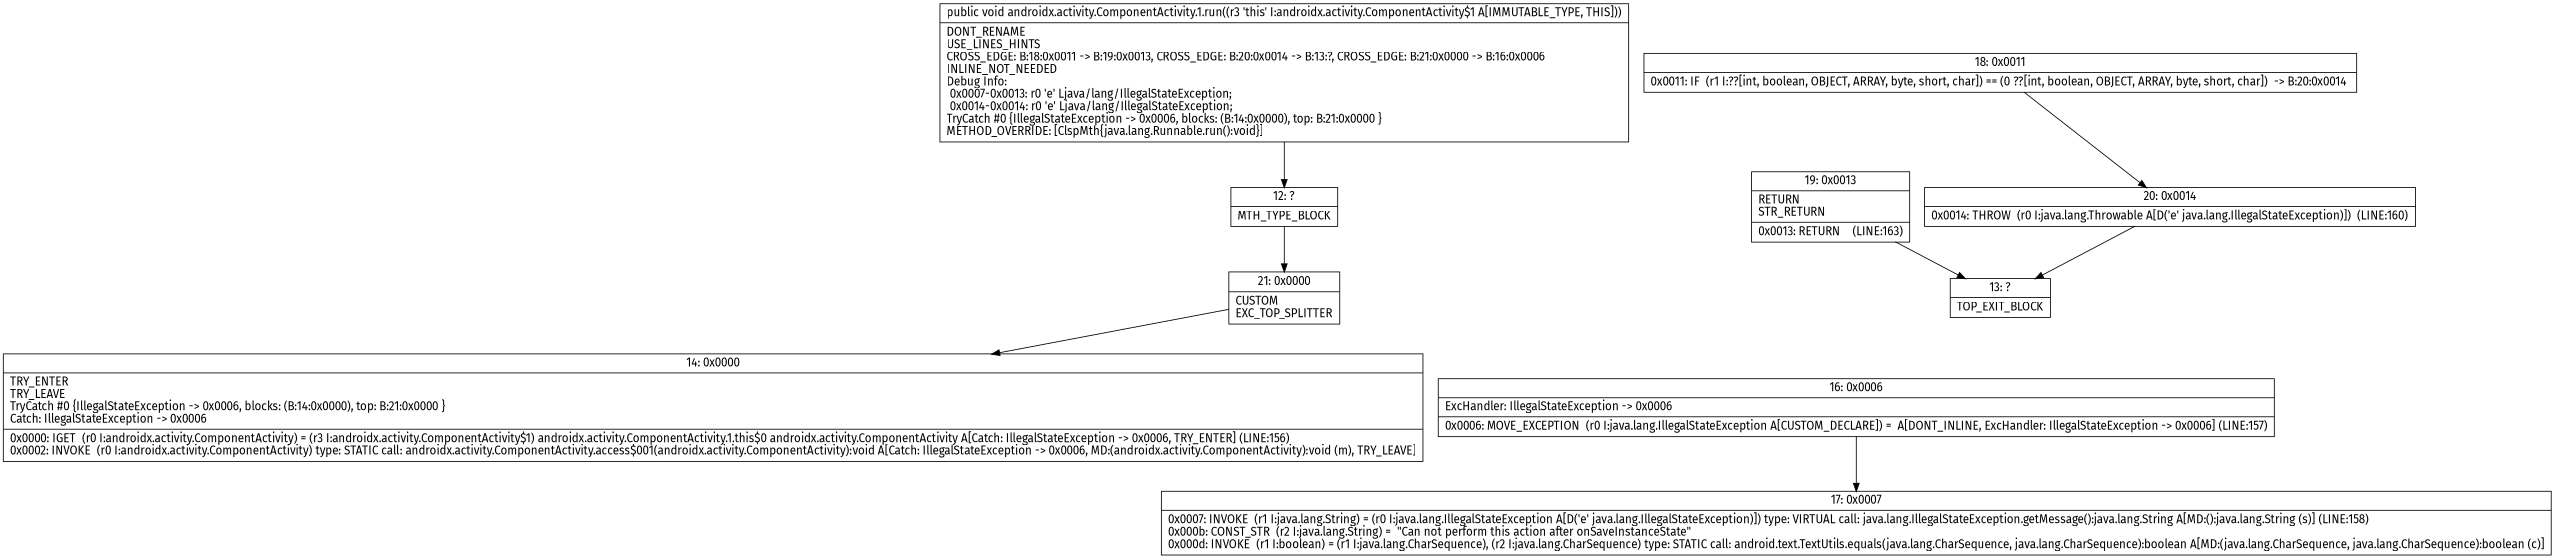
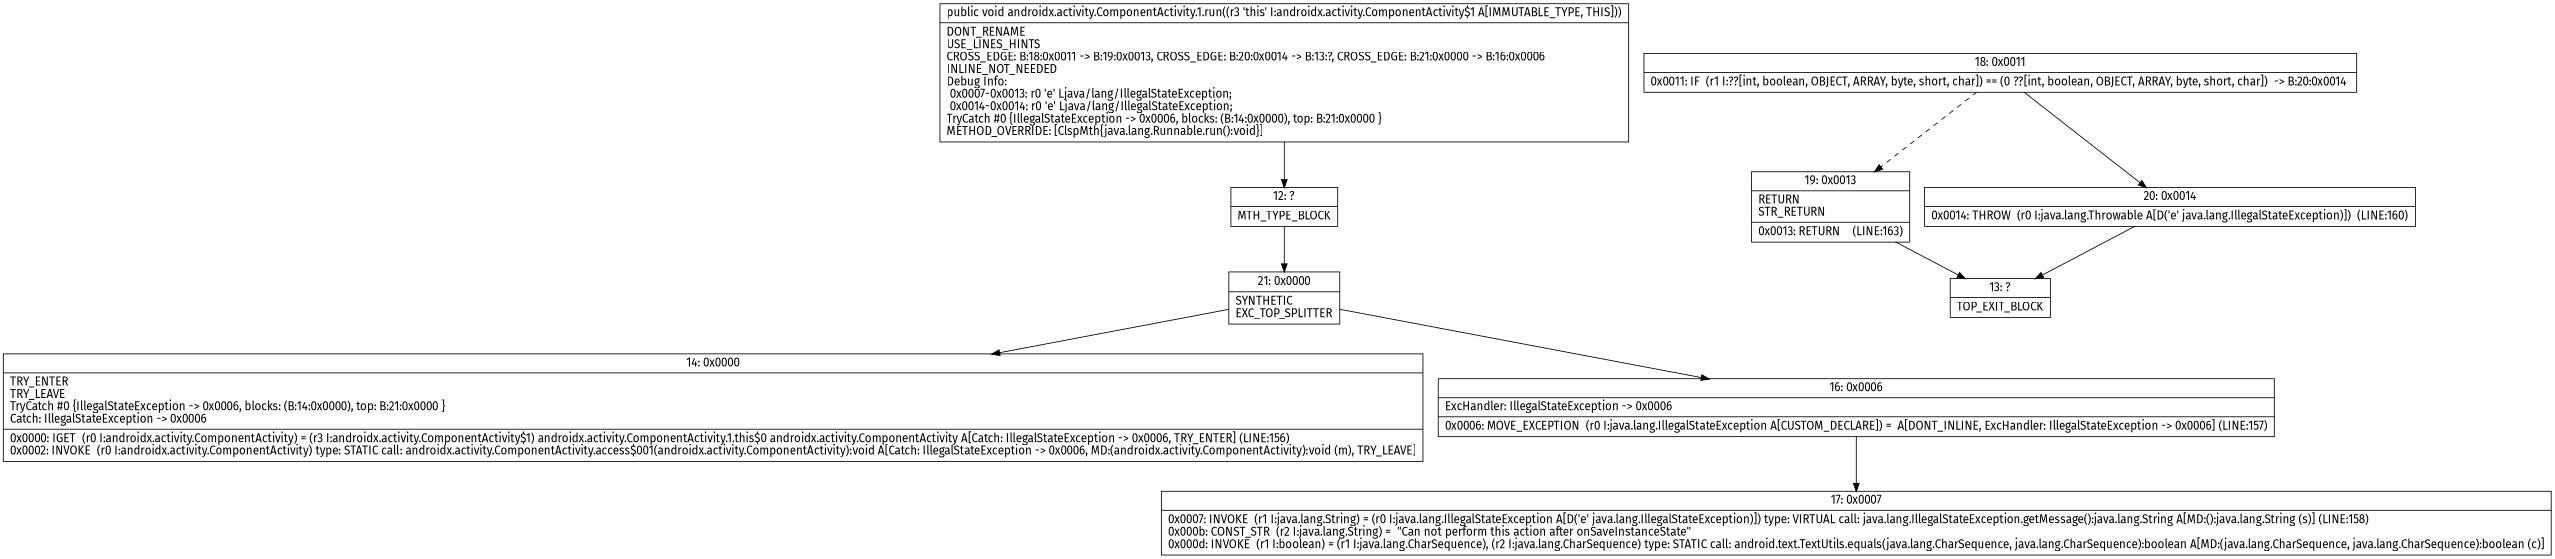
  digraph {
    fontname="Fira Sans"
    node [fontname="Fira Sans" shape=record]
    edge [fontname="Fira Sans"]
    n1 [label="{12\:\ ?|MTH_TYPE_BLOCK\l}"]
-   n2 [label="{21\:\ 0x0000|CUSTOM\lEXC_TOP_SPLITTER\l}"]
+   n2 [label="{21\:\ 0x0000|SYNTHETIC\lEXC_TOP_SPLITTER\l}"]
    n3 [label="{14\:\ 0x0000|TRY_ENTER\lTRY_LEAVE\lTryCatch #0 \{IllegalStateException \-\> 0x0006, blocks: (B:14:0x0000), top: B:21:0x0000 \}\lCatch: IllegalStateException \-\> 0x0006\l|0x0000: IGET  (r0 I:androidx.activity.ComponentActivity) = (r3 I:androidx.activity.ComponentActivity$1) androidx.activity.ComponentActivity.1.this$0 androidx.activity.ComponentActivity A[Catch: IllegalStateException \-\> 0x0006, TRY_ENTER] (LINE:156)\l0x0002: INVOKE  (r0 I:androidx.activity.ComponentActivity) type: STATIC call: androidx.activity.ComponentActivity.access$001(androidx.activity.ComponentActivity):void A[Catch: IllegalStateException \-\> 0x0006, MD:(androidx.activity.ComponentActivity):void (m), TRY_LEAVE]\l}"]
    n4 [label="{16\:\ 0x0006|ExcHandler: IllegalStateException \-\> 0x0006\l|0x0006: MOVE_EXCEPTION  (r0 I:java.lang.IllegalStateException A[CUSTOM_DECLARE]) =  A[DONT_INLINE, ExcHandler: IllegalStateException \-\> 0x0006] (LINE:157)\l}"]
    n5 [label="{17\:\ 0x0007|0x0007: INVOKE  (r1 I:java.lang.String) = (r0 I:java.lang.IllegalStateException A[D('e' java.lang.IllegalStateException)]) type: VIRTUAL call: java.lang.IllegalStateException.getMessage():java.lang.String A[MD:():java.lang.String (s)] (LINE:158)\l0x000b: CONST_STR  (r2 I:java.lang.String) =  \"Can not perform this action after onSaveInstanceState\" \l0x000d: INVOKE  (r1 I:boolean) = (r1 I:java.lang.CharSequence), (r2 I:java.lang.CharSequence) type: STATIC call: android.text.TextUtils.equals(java.lang.CharSequence, java.lang.CharSequence):boolean A[MD:(java.lang.CharSequence, java.lang.CharSequence):boolean (c)]\l}"]
    n6 [label="{13\:\ ?|TOP_EXIT_BLOCK\l}"]
    n7 [label="{18\:\ 0x0011|0x0011: IF  (r1 I:??[int, boolean, OBJECT, ARRAY, byte, short, char]) == (0 ??[int, boolean, OBJECT, ARRAY, byte, short, char])  \-\> B:20:0x0014 \l}"]
    n8 [label="{19\:\ 0x0013|RETURN\lSTR_RETURN\l|0x0013: RETURN    (LINE:163)\l}"]
    n9 [label="{20\:\ 0x0014|0x0014: THROW  (r0 I:java.lang.Throwable A[D('e' java.lang.IllegalStateException)])  (LINE:160)\l}"]
    n10 [label="{public void androidx.activity.ComponentActivity.1.run((r3 'this' I:androidx.activity.ComponentActivity$1 A[IMMUTABLE_TYPE, THIS]))  | DONT_RENAME\lUSE_LINES_HINTS\lCROSS_EDGE: B:18:0x0011 \-\> B:19:0x0013, CROSS_EDGE: B:20:0x0014 \-\> B:13:?, CROSS_EDGE: B:21:0x0000 \-\> B:16:0x0006\lINLINE_NOT_NEEDED\lDebug Info:\l  0x0007\-0x0013: r0 'e' Ljava\/lang\/IllegalStateException;\l  0x0014\-0x0014: r0 'e' Ljava\/lang\/IllegalStateException;\lTryCatch #0 \{IllegalStateException \-\> 0x0006, blocks: (B:14:0x0000), top: B:21:0x0000 \}\lMETHOD_OVERRIDE: [ClspMth\{java.lang.Runnable.run():void\}]\l}"]
    n1 -> n2
    n2 -> n3
+   n2 -> n4
    n4 -> n5
+   n7 -> n8 [style=dashed]
    n7 -> n9
    n8 -> n6
    n9 -> n6
    n10 -> n1
  }
